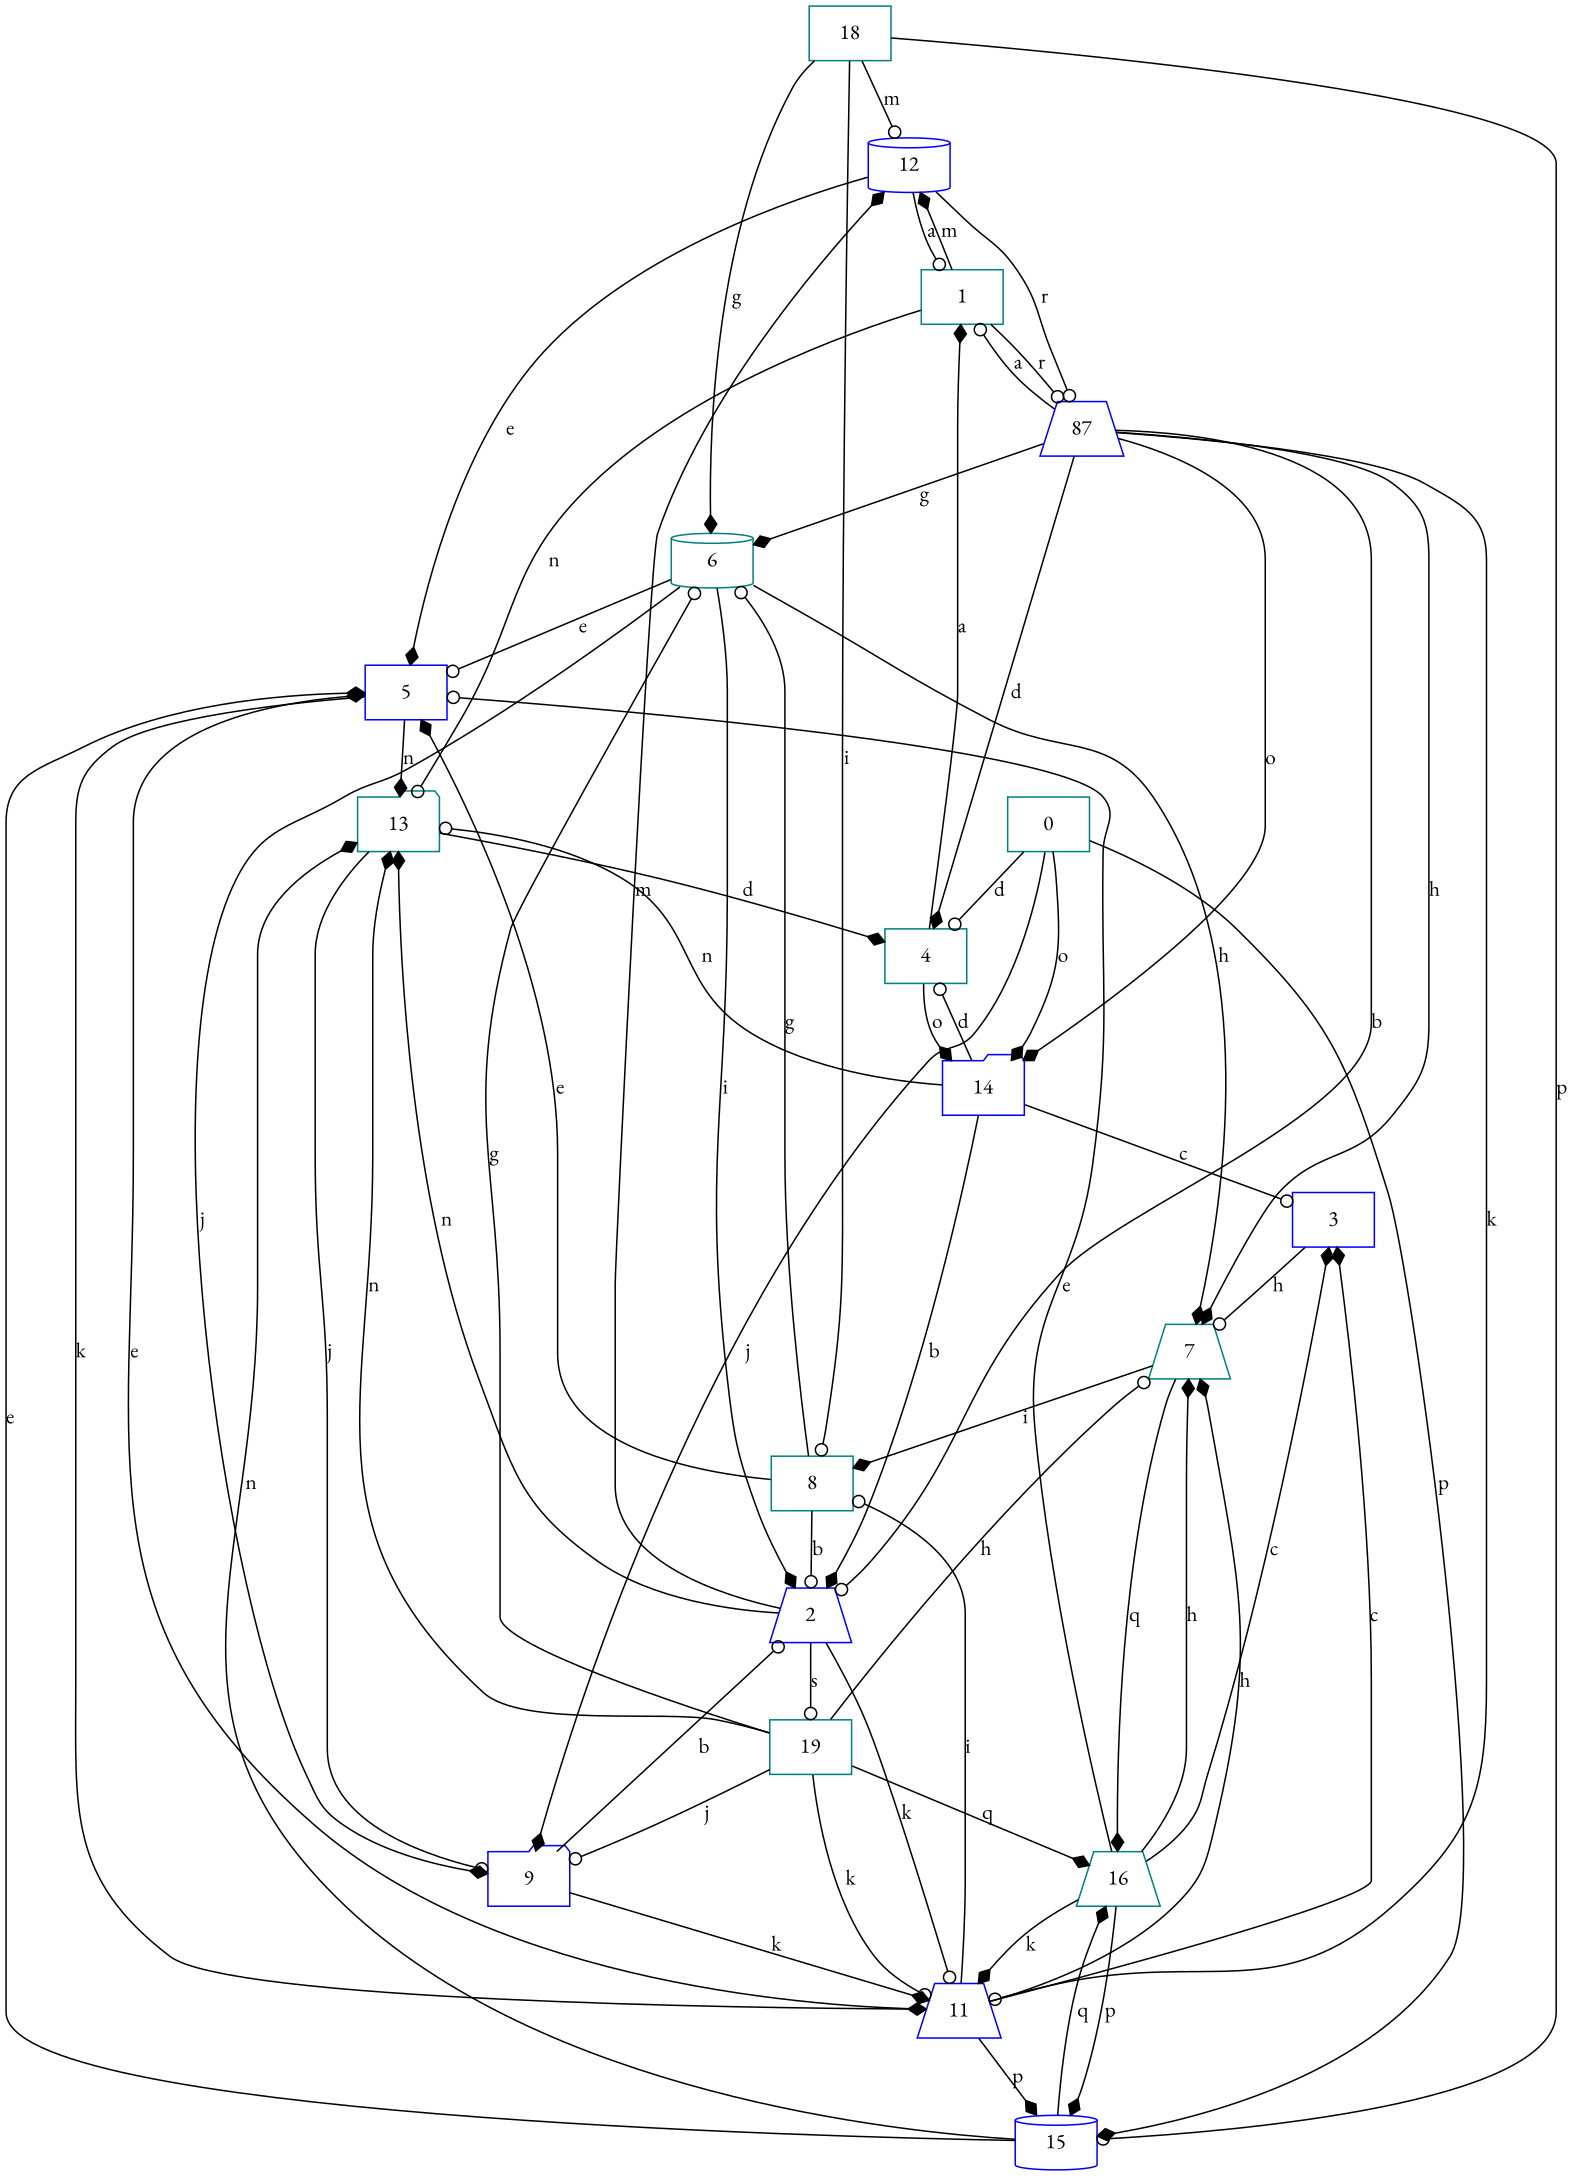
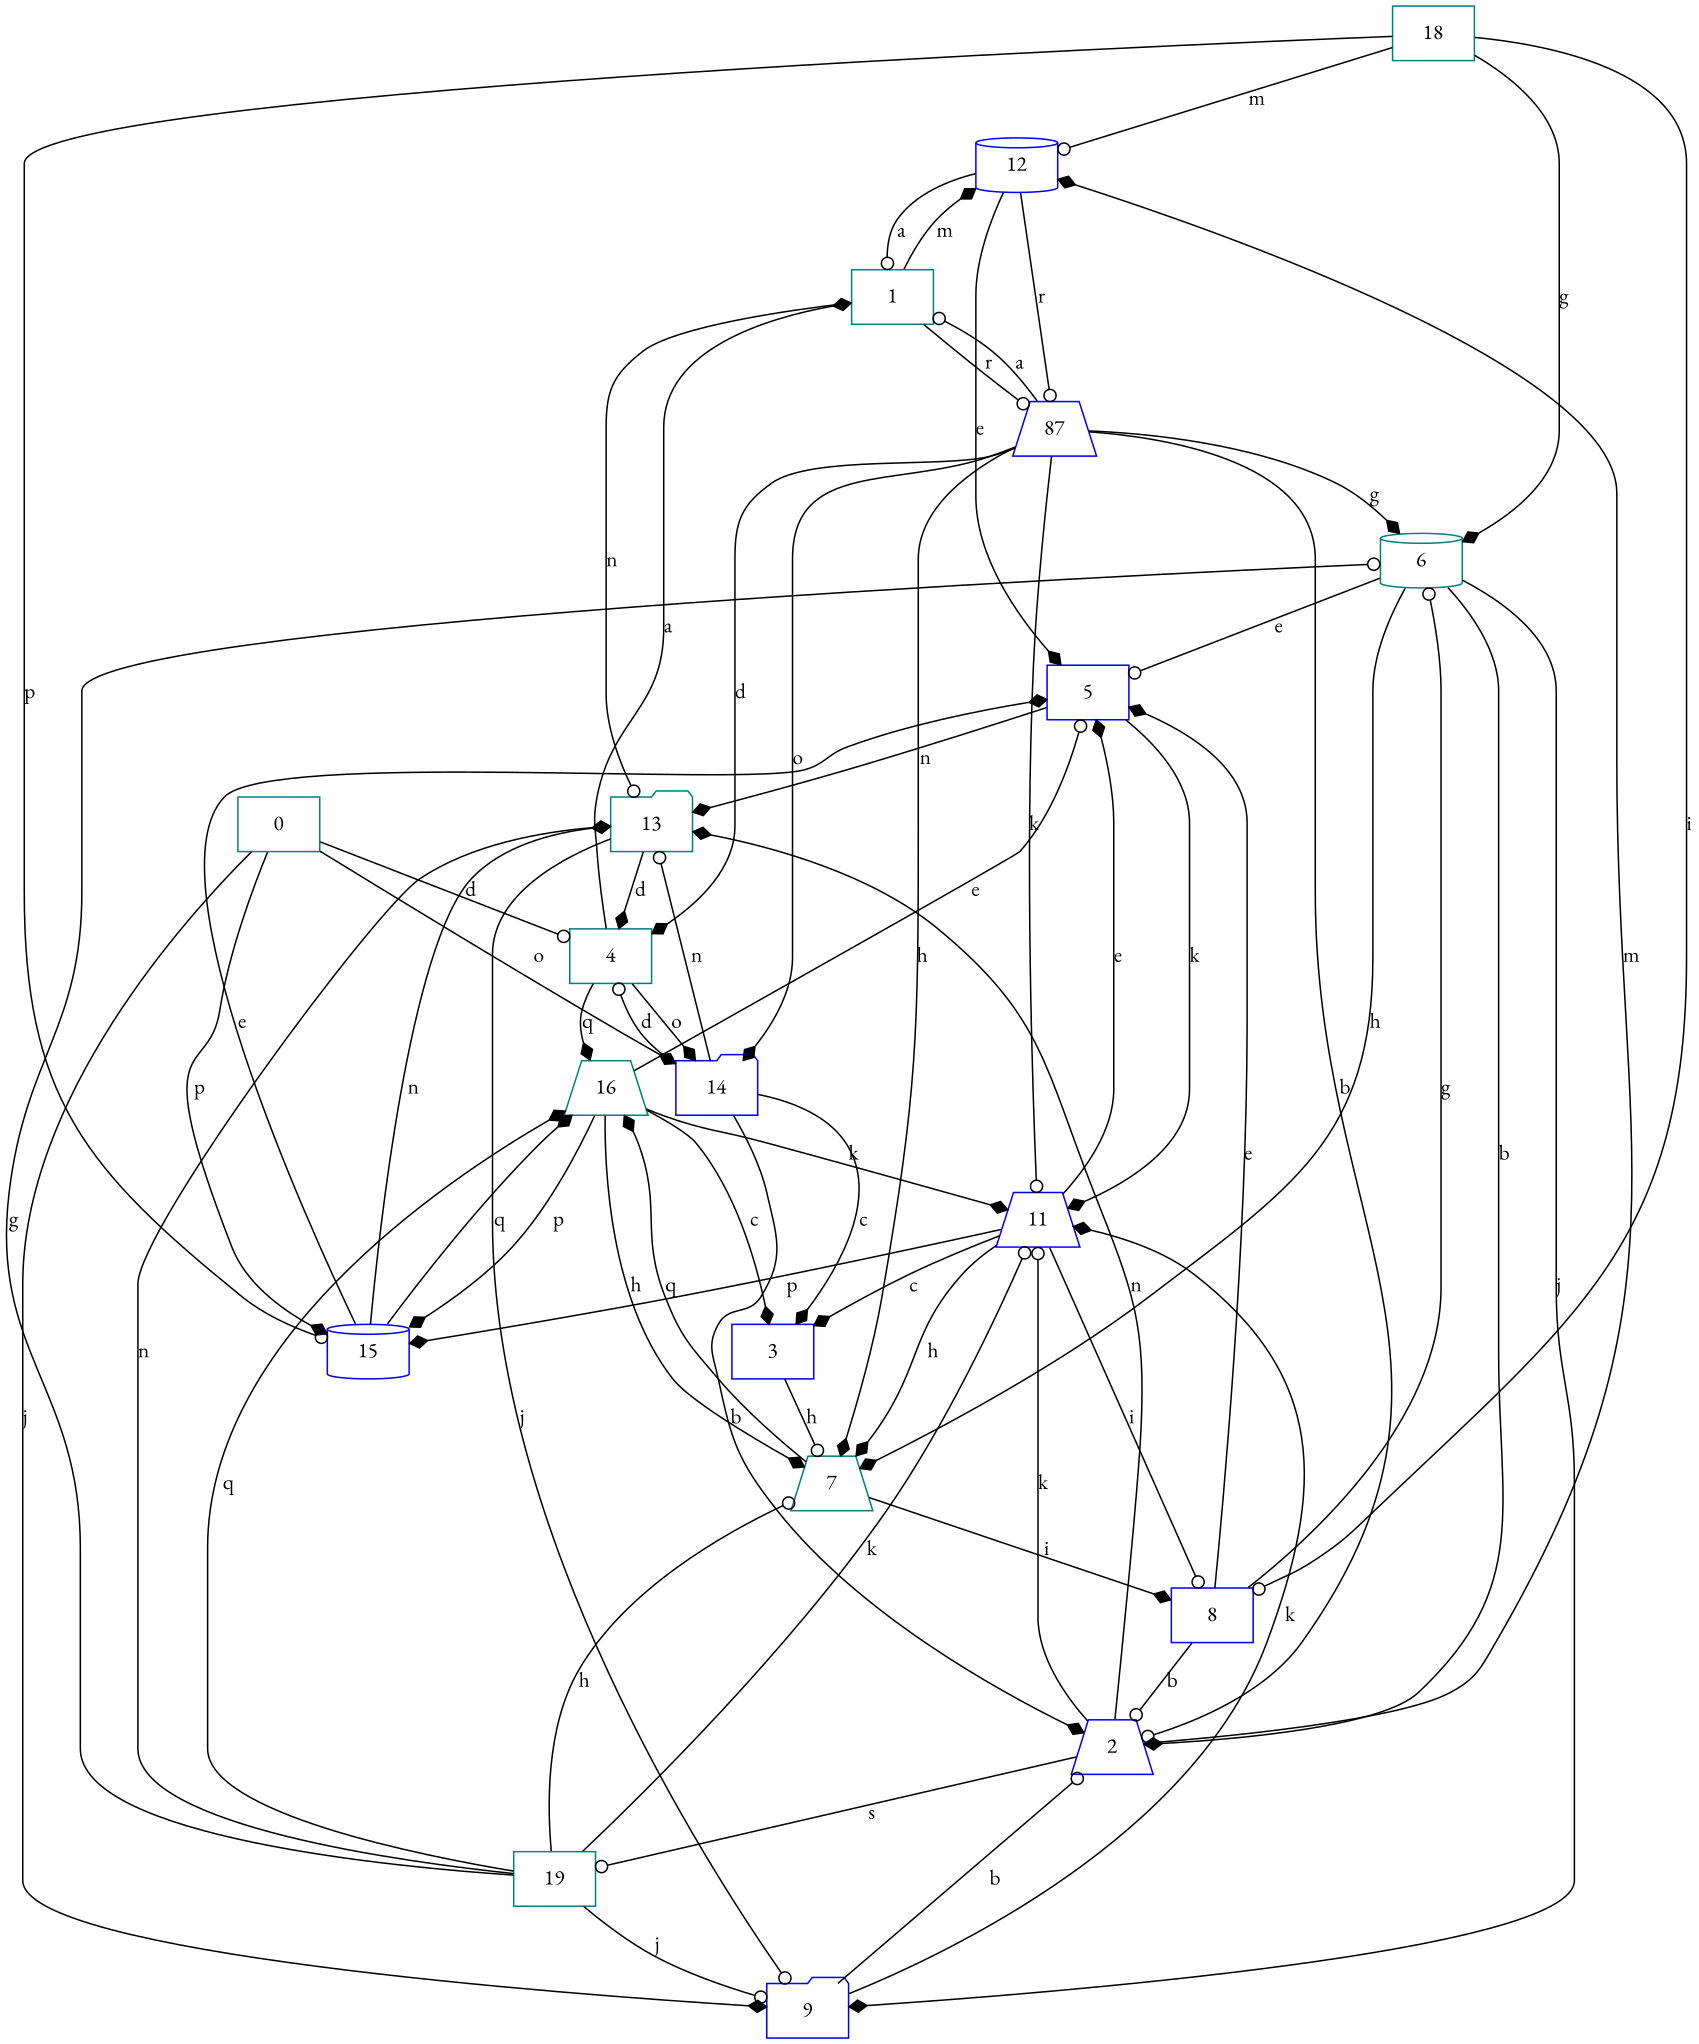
  strict digraph {
    fontname="EB Garamond"
    node [color=teal fontname="EB Garamond" shape=box]
    edge [arrowhead=diamond fontname="EB Garamond"]
    12 [color=blue shape=cylinder]
    1
    13 [shape=folder]
    n4 [color=blue label=87 shape=trapezium]
    5 [color=blue]
    4
    9 [color=blue shape=folder]
    2 [color=blue shape=trapezium]
    11 [color=blue shape=trapezium]
    7 [shape=trapezium]
    14 [color=blue shape=folder]
    6 [shape=cylinder]
    19
    3 [color=blue]
-   8
+   8 [color=blue]
    15 [color=blue shape=cylinder]
    18
    16 [shape=trapezium]
    0
    12 -> 1 [arrowhead=odot label=a]
    12 -> n4 [arrowhead=odot label=r]
    12 -> 5 [label=e]
    1 -> 12 [label=m]
    1 -> 13 [arrowhead=odot label=n]
    1 -> n4 [arrowhead=odot label=r]
    13 -> 4 [label=d]
    13 -> 9 [arrowhead=odot label=j]
    n4 -> 1 [arrowhead=odot label=a]
    n4 -> 4 [label=d]
    n4 -> 2 [arrowhead=odot label=b]
    n4 -> 11 [arrowhead=odot label=k]
    n4 -> 7 [label=h]
    n4 -> 14 [label=o]
    n4 -> 6 [label=g]
    5 -> 13 [label=n]
    5 -> 11 [label=k]
    4 -> 1 [label=a]
    4 -> 14 [label=o]
+   4 -> 16 [label=q]
    9 -> 2 [arrowhead=odot label=b]
    9 -> 11 [label=k]
    2 -> 12 [label=m]
    2 -> 13 [label=n]
    2 -> 11 [arrowhead=odot label=k]
    2 -> 19 [arrowhead=odot label=s]
    11 -> 5 [label=e]
    11 -> 7 [label=h]
    11 -> 3 [label=c]
    11 -> 8 [arrowhead=odot label=i]
    11 -> 15 [label=p]
    7 -> 8 [label=i]
    7 -> 16 [label=q]
    14 -> 13 [arrowhead=odot label=n]
    14 -> 4 [arrowhead=odot label=d]
    14 -> 2 [label=b]
-   14 -> 3 [arrowhead=odot label=c]
+   14 -> 3 [label=c]
    6 -> 5 [arrowhead=odot label=e]
    6 -> 9 [label=j]
-   6 -> 2 [label=i]
+   6 -> 2 [label=b]
    6 -> 7 [label=h]
    19 -> 13 [label=n]
    19 -> 9 [arrowhead=odot label=j]
    19 -> 11 [arrowhead=odot label=k]
    19 -> 7 [arrowhead=odot label=h]
    19 -> 6 [arrowhead=odot label=g]
    19 -> 16 [label=q]
    3 -> 7 [arrowhead=odot label=h]
    8 -> 5 [label=e]
    8 -> 2 [arrowhead=odot label=b]
    8 -> 6 [arrowhead=odot label=g]
    15 -> 13 [label=n]
    15 -> 5 [label=e]
    15 -> 16 [label=q]
    18 -> 12 [arrowhead=odot label=m]
    18 -> 6 [label=g]
    18 -> 8 [arrowhead=odot label=i]
    18 -> 15 [arrowhead=odot label=p]
    16 -> 5 [arrowhead=odot label=e]
    16 -> 11 [label=k]
    16 -> 7 [label=h]
    16 -> 3 [label=c]
    16 -> 15 [label=p]
    0 -> 4 [arrowhead=odot label=d]
    0 -> 9 [label=j]
    0 -> 14 [label=o]
    0 -> 15 [label=p]
  }
